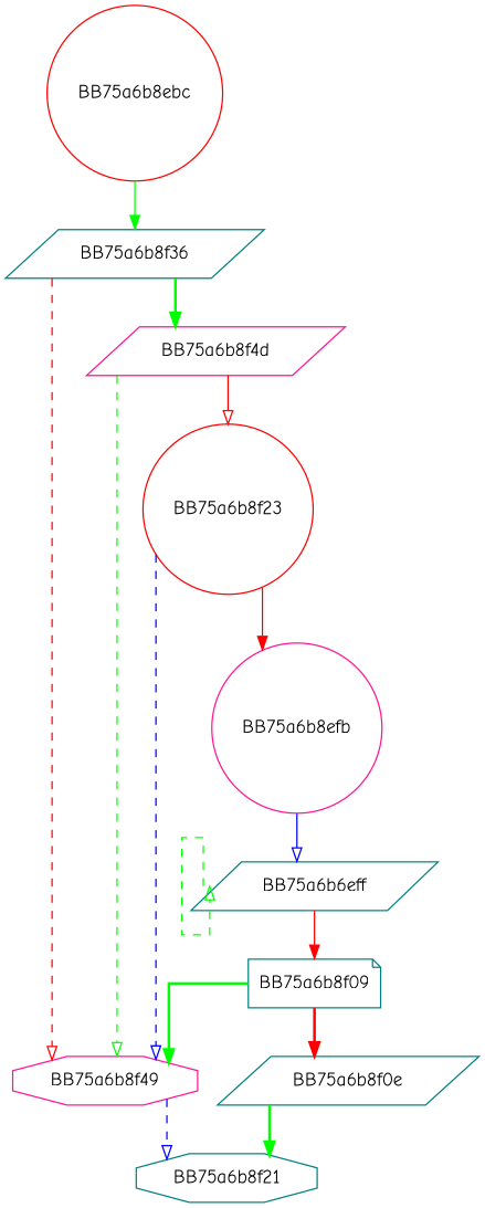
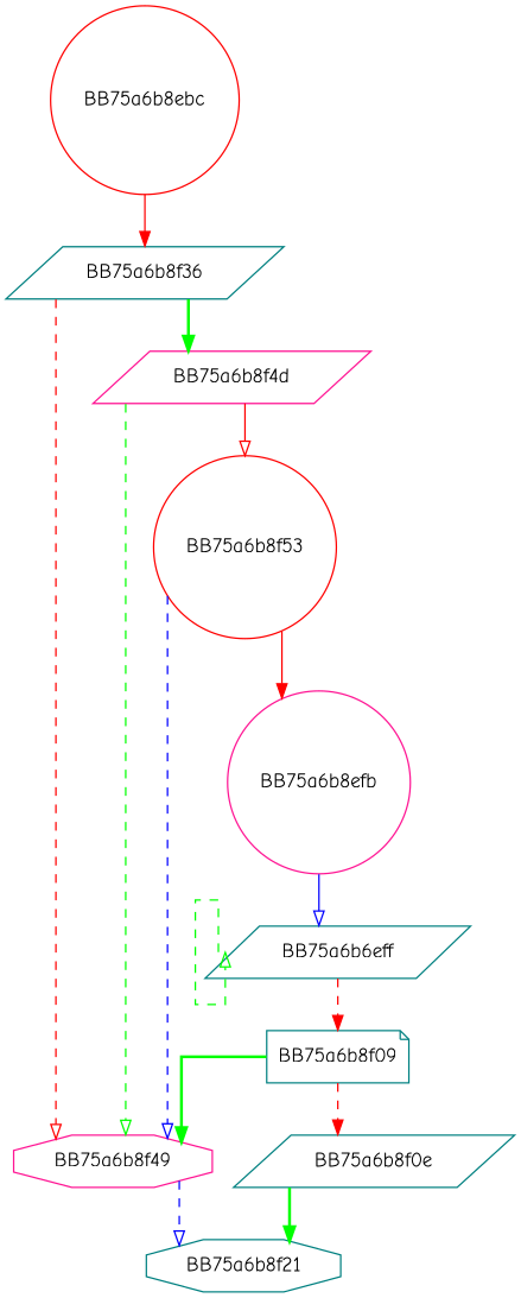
  digraph {
    fontname="Comic Neue"
    splines=ortho
    node [color=teal fontname="Comic Neue" shape=parallelogram]
    edge [arrowhead=normal color=green fontname="Comic Neue" style=dashed]
    BB75a6b8ebc [color=red shape=circle]
    BB75a6b8f36
    BB75a6b8f49 [color=deeppink shape=octagon]
    BB75a6b8f4d [color=deeppink]
    BB75a6b8efb [color=deeppink shape=circle]
    n6 [label=BB75a6b6eff]
    BB75a6b8f21 [shape=octagon]
-   BB75a6b8f53 [color=red shape=circle label=BB75a6b8f23]
+   BB75a6b8f53 [color=red shape=circle]
    BB75a6b8f09 [shape=note]
    BB75a6b8f0e
-   BB75a6b8ebc -> BB75a6b8f36 [style=solid]
+   BB75a6b8ebc -> BB75a6b8f36 [color=red style=solid]
    BB75a6b8f36 -> BB75a6b8f49 [arrowhead=onormal color=red]
    BB75a6b8f36 -> BB75a6b8f4d [style=bold]
    BB75a6b8f49 -> BB75a6b8f21 [arrowhead=onormal color=blue]
    BB75a6b8f4d -> BB75a6b8f49 [arrowhead=onormal]
    BB75a6b8f4d -> BB75a6b8f53 [arrowhead=onormal color=red style=solid]
    BB75a6b8efb -> n6 [arrowhead=onormal color=blue style=solid]
    n6 -> n6 [arrowhead=onormal]
-   n6 -> BB75a6b8f09 [color=red style=solid]
+   n6 -> BB75a6b8f09 [color=red]
    BB75a6b8f53 -> BB75a6b8f49 [arrowhead=onormal color=blue]
    BB75a6b8f53 -> BB75a6b8efb [color=red style=solid]
    BB75a6b8f09 -> BB75a6b8f49 [style=bold]
-   BB75a6b8f09 -> BB75a6b8f0e [color=red style=bold]
+   BB75a6b8f09 -> BB75a6b8f0e [color=red]
    BB75a6b8f0e -> BB75a6b8f21 [style=bold]
  }
